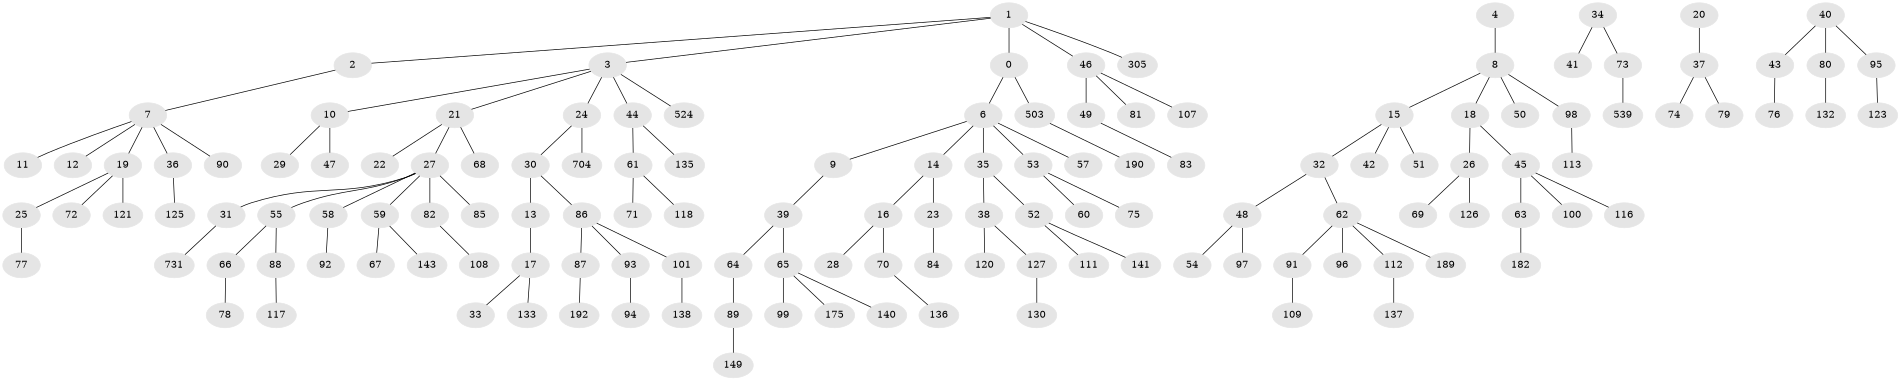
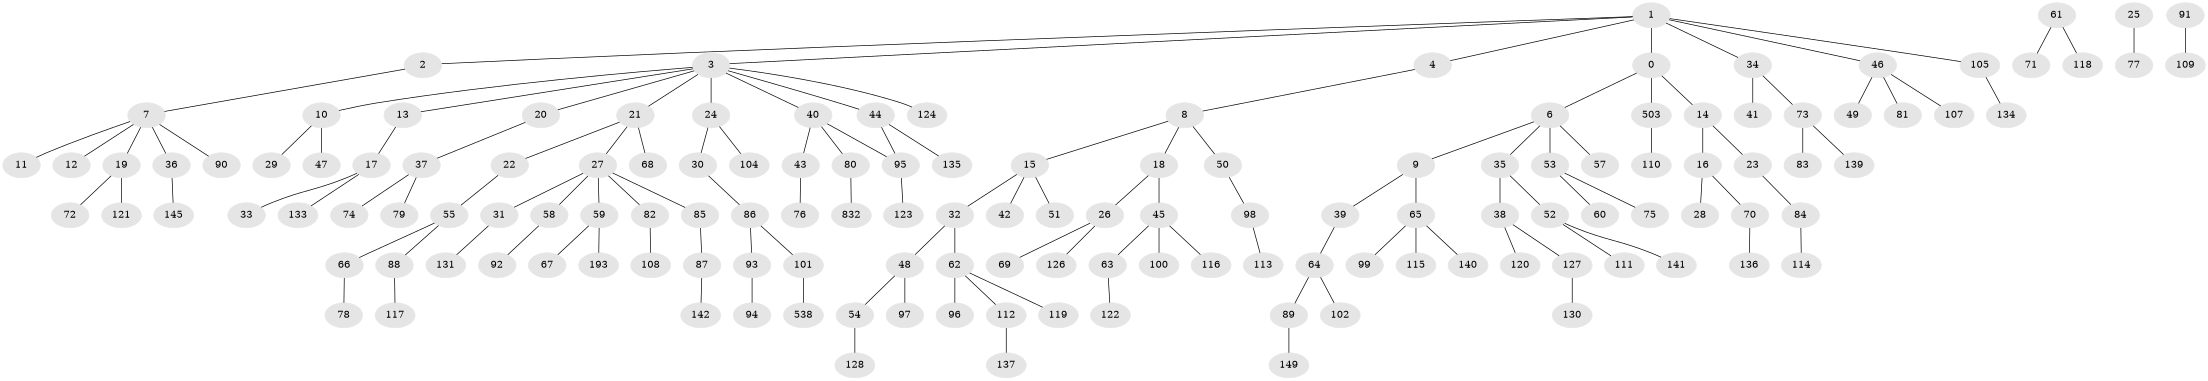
  graph {
    node [color=gray90 style=filled]
    1
    2
    3
    4
    n5 [label=0]
    34
    46
-   105 [label=305]
+   105
    7
    10
    13
    20
    21
    24
    40
    44
-   124 [label=524]
+   124
    8
    6
    n20 [label=503]
    41
    73
    49
    81
    107
+   134
    11
    12
    19
    36
    90
    29
    47
    17
    37
    22
    27
    68
    30
-   104 [label=704]
+   104
    43
    80
    95
    61
    135
    15
    18
    50
    98
    9
    14
    35
    53
    57
-   110 [label=190]
+   110
    39
    16
    23
    38
    52
    60
    75
    25
    72
    121
-   125
+   125 [label=145]
    32
    42
    51
    26
    45
    113
    64
    65
    33
    133
    28
    70
    84
    48
    62
    136
    69
    126
    63
    100
    116
    77
    74
    79
    31
    55
    58
    59
    82
    85
+   114
    86
-   131 [label=731]
+   131
    66
    88
    92
    67
-   143
+   143 [label=193]
    108
    87
    93
    101
    54
    97
    91
    96
    112
-   119 [label=189]
+   119
    83
-   139 [label=539]
+   139
    120
    127
    111
    141
    130
    89
+   102
    99
-   115 [label=175]
+   115
    140
    76
-   132
+   132 [label=832]
    123
    71
    118
-   122 [label=182]
+   122
+   128
    78
    117
    109
    137
    n138 [label=149]
-   142 [label=192]
+   142
    94
-   138
+   138 [label=538]
    1 -- 2
    1 -- 3
+   1 -- 4
    1 -- n5
+   1 -- 34
    1 -- 46
    1 -- 105
    2 -- 7
    3 -- 10
-   30 -- 13
+   3 -- 13
+   3 -- 20
    3 -- 21
    3 -- 24
+   3 -- 40
    3 -- 44
    3 -- 124
    4 -- 8
    n5 -- 6
    n5 -- n20
    34 -- 41
    34 -- 73
    46 -- 49
    46 -- 81
    46 -- 107
+   105 -- 134
    7 -- 11
    7 -- 12
    7 -- 19
    7 -- 36
    7 -- 90
    10 -- 29
    10 -- 47
    13 -- 17
    20 -- 37
    21 -- 22
    21 -- 27
    21 -- 68
    24 -- 30
    24 -- 104
    40 -- 43
    40 -- 80
    40 -- 95
-   44 -- 61
+   44 -- 95
    44 -- 135
    8 -- 15
    8 -- 18
    8 -- 50
-   8 -- 98
+   50 -- 98
    6 -- 9
-   6 -- 14
+   n5 -- 14
    6 -- 35
    6 -- 53
    6 -- 57
    n20 -- 110
-   49 -- 83
+   73 -- 83
    73 -- 139
-   19 -- 25
    19 -- 72
    19 -- 121
    36 -- 125
    17 -- 33
    17 -- 133
    37 -- 74
    37 -- 79
    27 -- 31
-   27 -- 55
+   22 -- 55
    27 -- 58
    27 -- 59
    27 -- 82
    27 -- 85
    30 -- 86
    43 -- 76
    80 -- 132
    95 -- 123
    61 -- 71
    61 -- 118
    15 -- 32
    15 -- 42
    15 -- 51
    18 -- 26
    18 -- 45
    98 -- 113
    9 -- 39
    14 -- 16
    14 -- 23
    35 -- 38
    35 -- 52
    53 -- 60
    53 -- 75
    39 -- 64
-   39 -- 65
+   9 -- 65
    16 -- 28
    16 -- 70
    23 -- 84
    38 -- 120
    38 -- 127
    52 -- 111
    52 -- 141
    25 -- 77
    32 -- 48
    32 -- 62
    26 -- 69
    26 -- 126
    45 -- 63
    45 -- 100
    45 -- 116
    64 -- 89
+   64 -- 102
    65 -- 99
    65 -- 115
    65 -- 140
    70 -- 136
+   84 -- 114
    48 -- 54
    48 -- 97
-   62 -- 91
    62 -- 96
    62 -- 112
    62 -- 119
    63 -- 122
    31 -- 131
    55 -- 66
    55 -- 88
    58 -- 92
    59 -- 67
    59 -- 143
    82 -- 108
-   86 -- 87
+   85 -- 87
    86 -- 93
    86 -- 101
    66 -- 78
    88 -- 117
    87 -- 142
    93 -- 94
    101 -- 138
+   54 -- 128
    91 -- 109
    112 -- 137
    127 -- 130
    89 -- n138
  }
